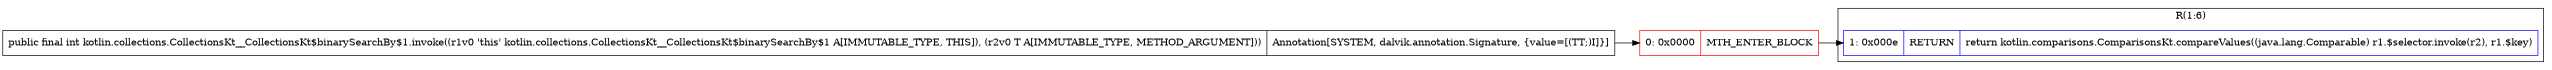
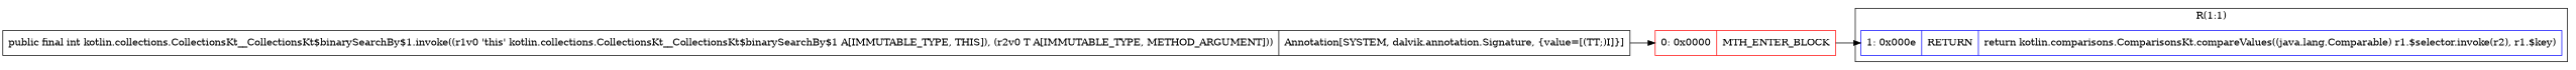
  digraph {
    rankdir=LR
    node [shape=record]
    n1 [color=blue label="{1\:\ 0x000e|RETURN\l|return kotlin.comparisons.ComparisonsKt.compareValues((java.lang.Comparable) r1.$selector.invoke(r2), r1.$key)\l}"]
    n2 [color=red label="{0\:\ 0x0000|MTH_ENTER_BLOCK\l}"]
    n3 [label="{public final int kotlin.collections.CollectionsKt__CollectionsKt$binarySearchBy$1.invoke((r1v0 'this' kotlin.collections.CollectionsKt__CollectionsKt$binarySearchBy$1 A[IMMUTABLE_TYPE, THIS]), (r2v0 T A[IMMUTABLE_TYPE, METHOD_ARGUMENT]))  | Annotation[SYSTEM, dalvik.annotation.Signature, \{value=[(TT;)I]\}]\l}"]
    subgraph cluster_1 {
-     label="R(1:6)"
+     label="R(1:1)"
      n1
    }
    n2 -> n1
    n3 -> n2
  }
